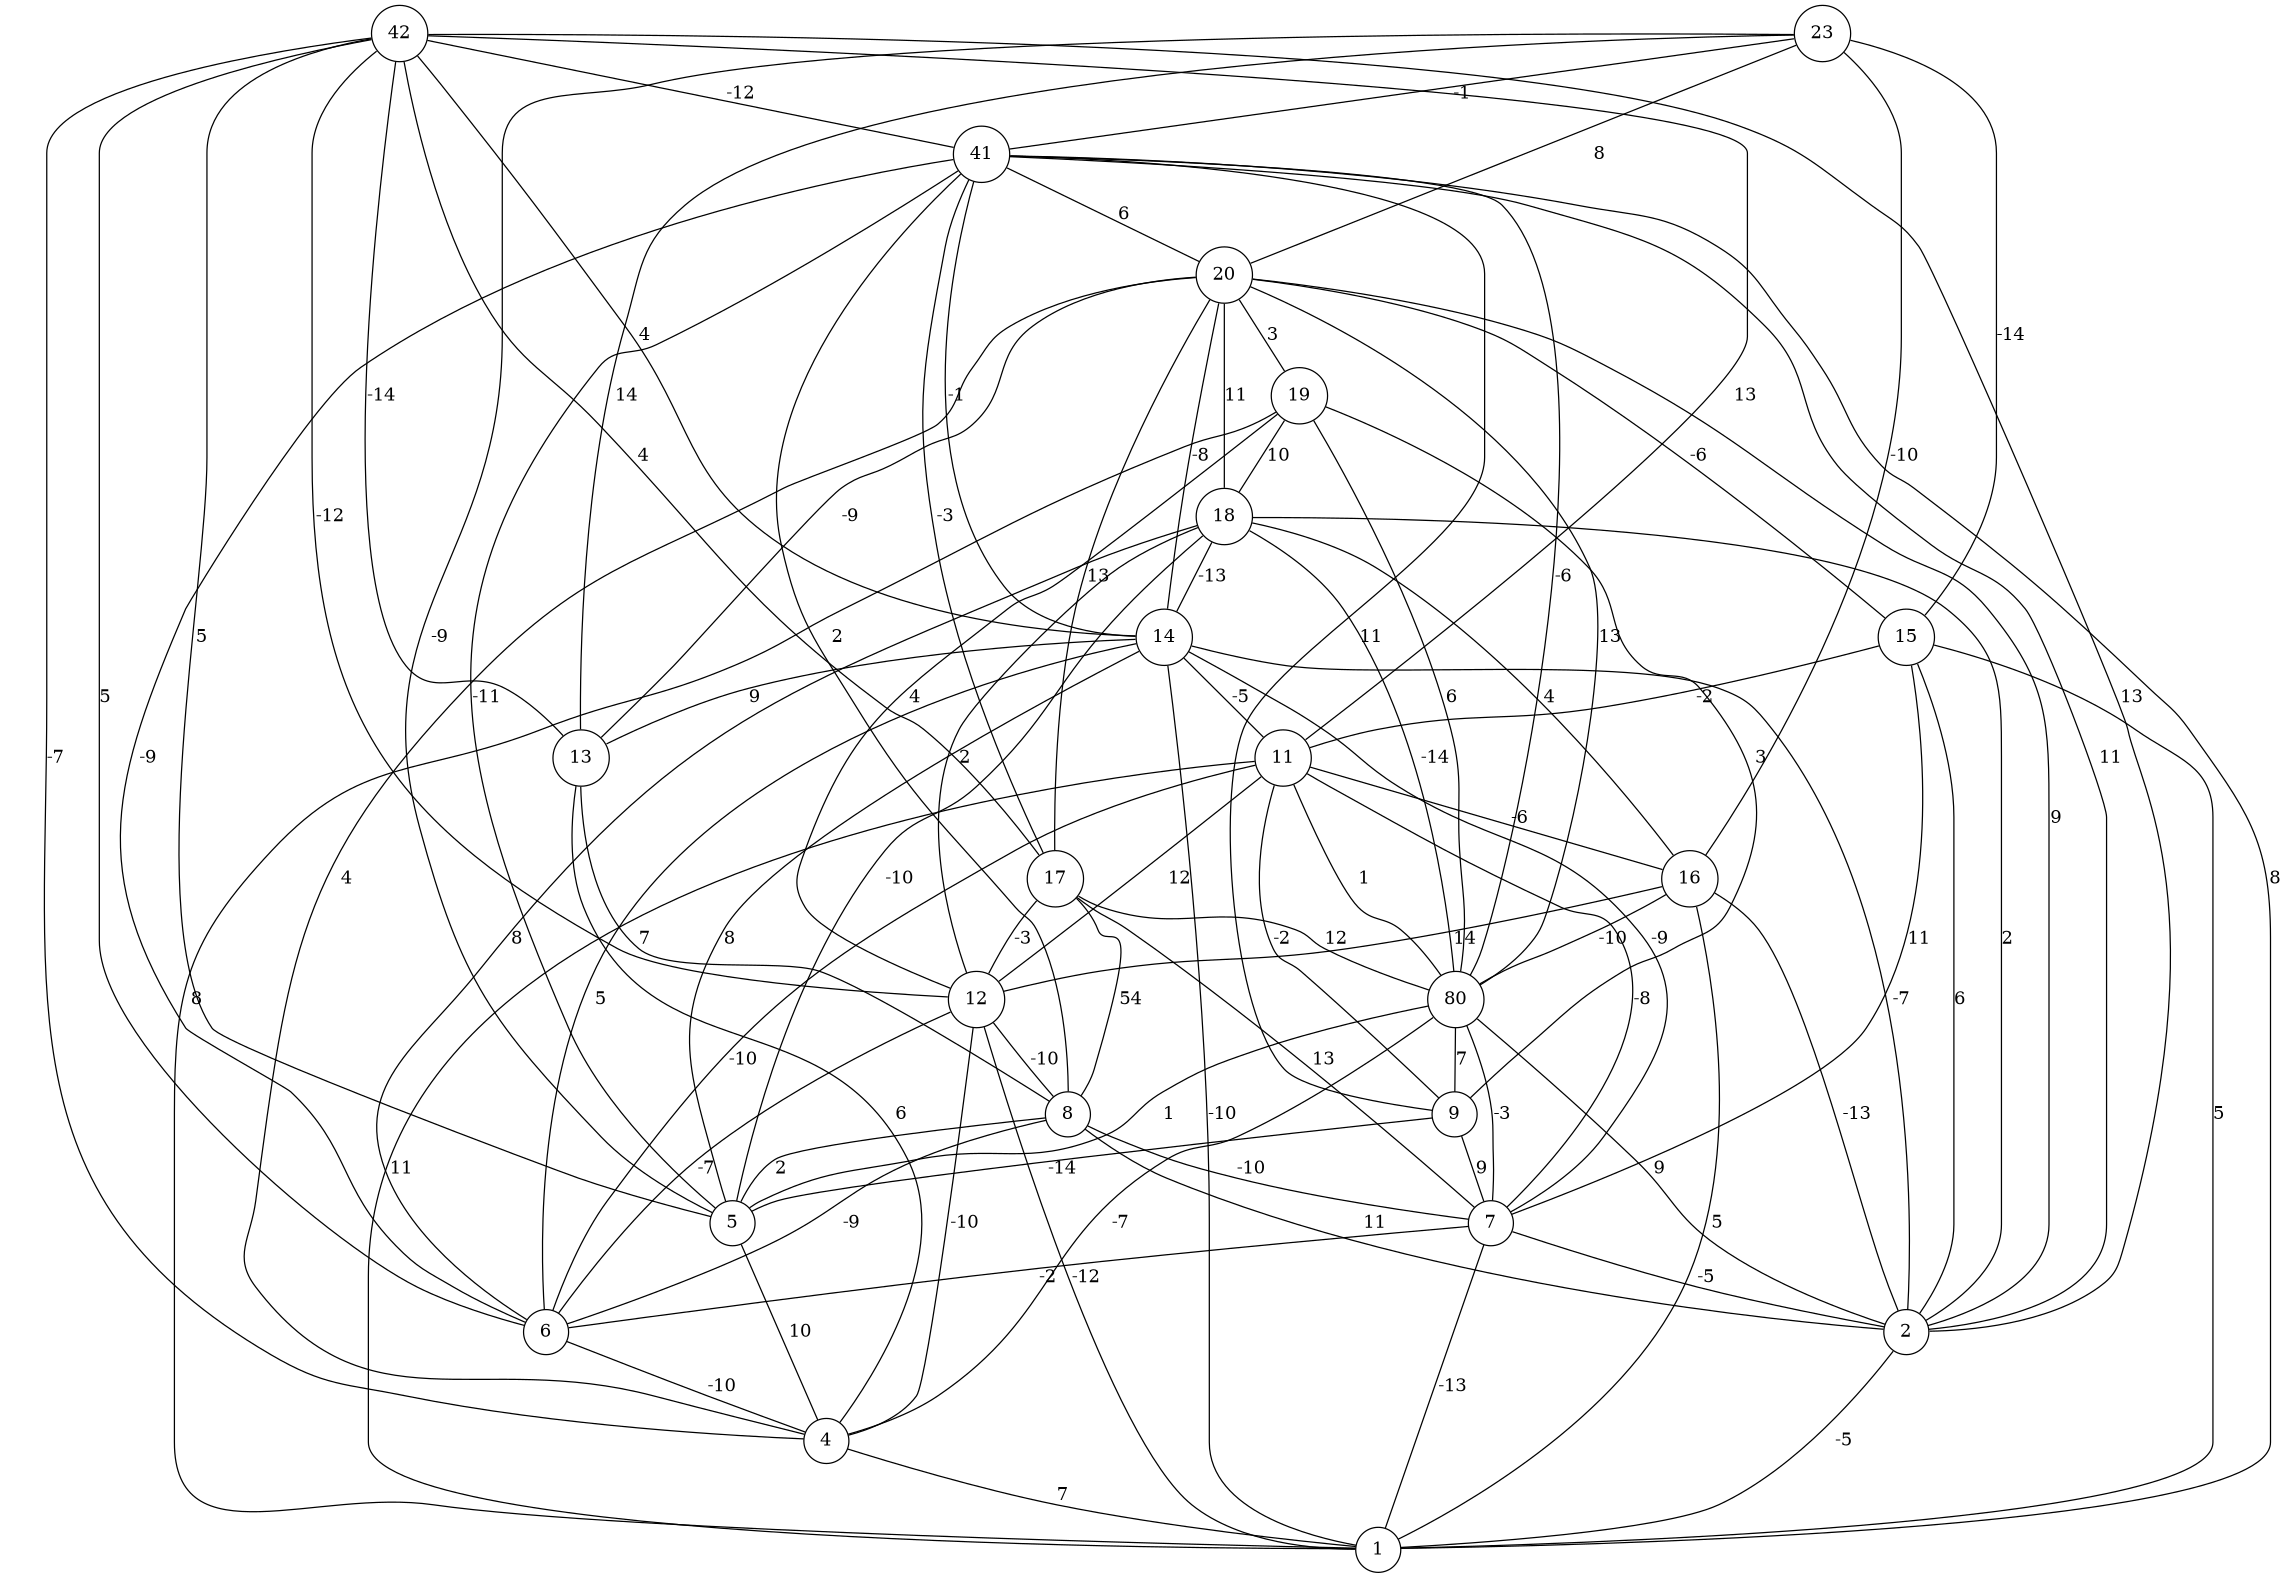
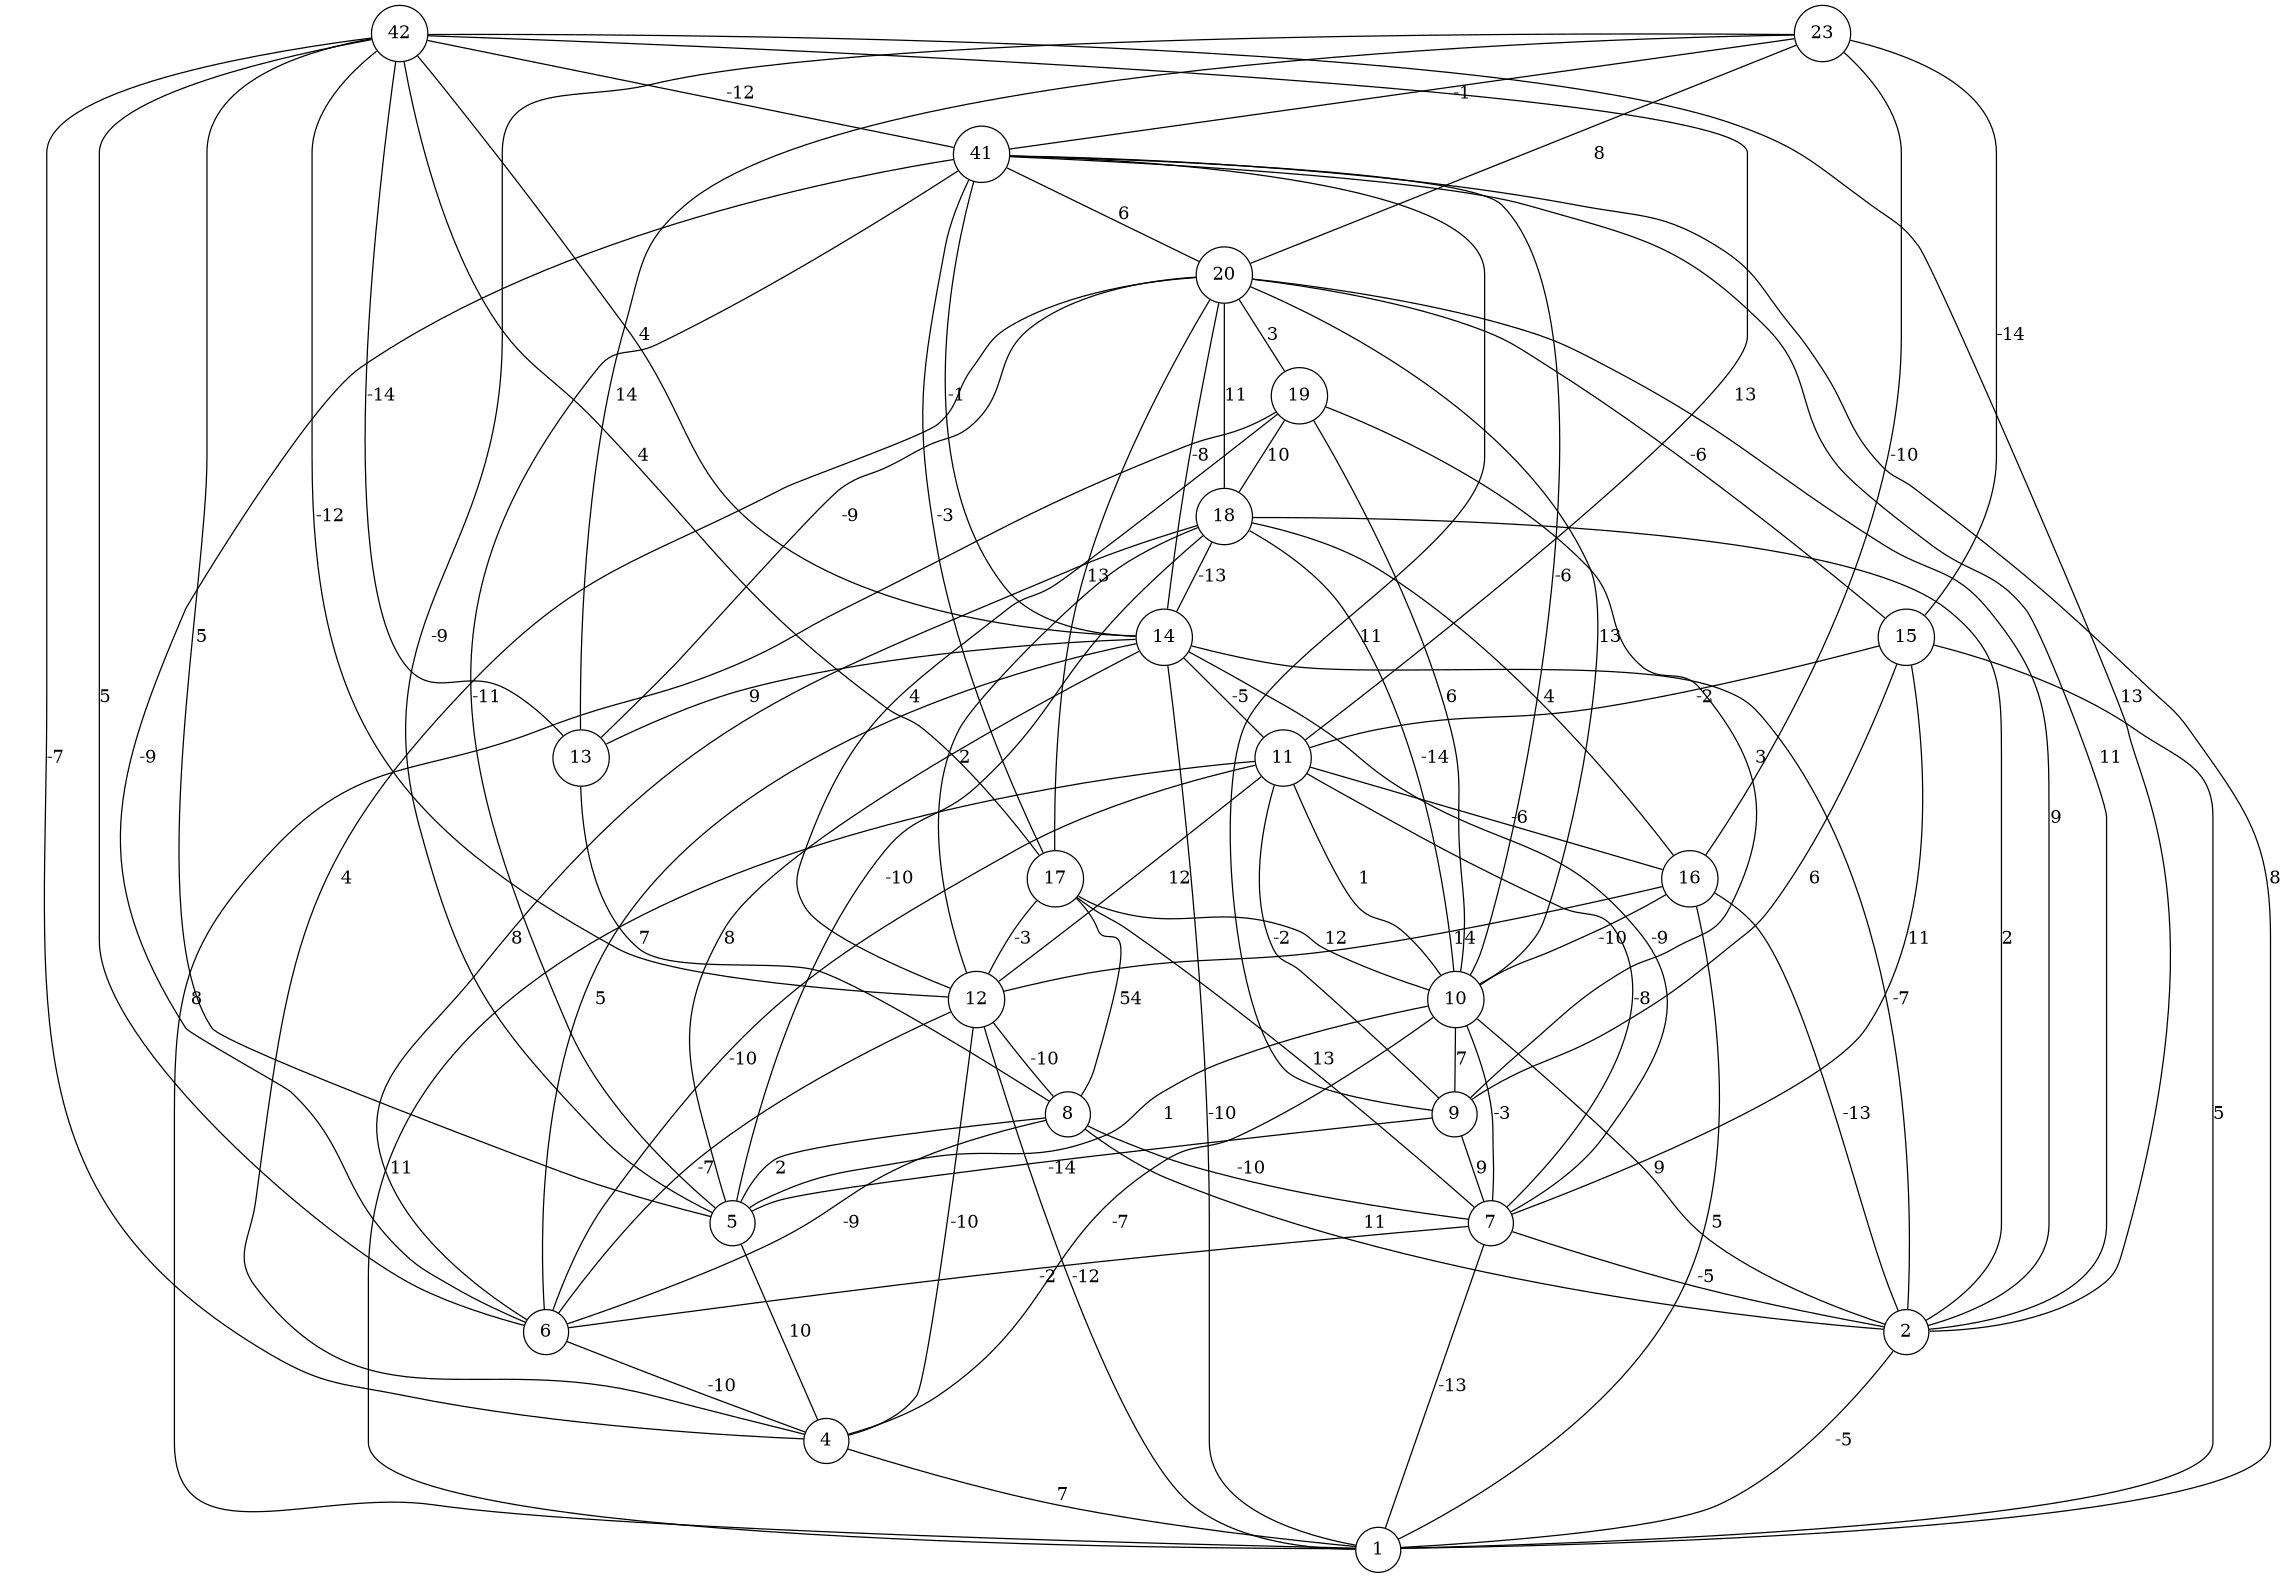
  graph {
    fontname="Helvetica,Arial,sans-serif"
    node [shape=circle]
    23
    5
    13
    15
    16
    20
    n7 [label=41]
    4
    8
    2
    11
    1
    7
    12
-   10 [label=80]
+   10
    14
    17
    18
    19
    6
    9
    n22 [label=42]
    23 -- 5 [label=-9]
    23 -- 13 [label=14]
    23 -- 15 [label=-14]
    23 -- 16 [label=-10]
    23 -- 20 [label=8]
    23 -- n7 [label=-1]
    5 -- 4 [label=10]
-   13 -- 4 [label=6]
    13 -- 8 [label=7]
-   15 -- 2 [label=6]
+   15 -- 9 [label=6]
    15 -- 11 [label=-2]
    15 -- 1 [label=5]
    15 -- 7 [label=11]
    16 -- 2 [label=-13]
    16 -- 1 [label=5]
    16 -- 12 [label=14]
    16 -- 10 [label=-10]
    20 -- 13 [label=-9]
    20 -- 15 [label=-6]
    20 -- 4 [label=4]
    20 -- 2 [label=9]
    20 -- 10 [label=13]
    20 -- 14 [label=-8]
    20 -- 17 [label=13]
    20 -- 18 [label=11]
    20 -- 19 [label=3]
    n7 -- 5 [label=-11]
    n7 -- 20 [label=6]
-   n7 -- 8 [label=2]
    n7 -- 2 [label=11]
    n7 -- 1 [label=8]
    n7 -- 10 [label=-6]
    n7 -- 14 [label=-1]
    n7 -- 17 [label=-3]
    n7 -- 6 [label=-9]
    n7 -- 9 [label=11]
    4 -- 1 [label=7]
    8 -- 5 [label=2]
    8 -- 2 [label=11]
    8 -- 7 [label=-10]
    8 -- 6 [label=-9]
    2 -- 1 [label=-5]
    11 -- 16 [label=-6]
    11 -- 1 [label=11]
    11 -- 7 [label=-8]
    11 -- 10 [label=1]
    11 -- 6 [label=-10]
    11 -- 9 [label=-2]
    7 -- 2 [label=-5]
    7 -- 1 [label=-13]
    7 -- 6 [label=-2]
    12 -- 4 [label=-10]
    12 -- 8 [label=-10]
    12 -- 11 [label=12]
    12 -- 1 [label=-12]
    12 -- 6 [label=-7]
    10 -- 5 [label=1]
    10 -- 4 [label=-7]
    10 -- 2 [label=9]
    10 -- 7 [label=-3]
    10 -- 9 [label=7]
    14 -- 5 [label=8]
    14 -- 13 [label=9]
    14 -- 2 [label=-7]
    14 -- 11 [label=-5]
    14 -- 1 [label=-10]
    14 -- 7 [label=-9]
    14 -- 6 [label=5]
    17 -- 8 [label=54]
    17 -- 7 [label=13]
    17 -- 12 [label=-3]
    17 -- 10 [label=12]
    18 -- 5 [label=-10]
    18 -- 16 [label=4]
    18 -- 2 [label=2]
    18 -- 12 [label=2]
    18 -- 10 [label=-14]
    18 -- 14 [label=-13]
    18 -- 6 [label=8]
    19 -- 1 [label=8]
    19 -- 12 [label=4]
    19 -- 10 [label=6]
    19 -- 18 [label=10]
    19 -- 9 [label=3]
    6 -- 4 [label=-10]
    9 -- 5 [label=-14]
    9 -- 7 [label=9]
    n22 -- 5 [label=5]
    n22 -- 13 [label=-14]
    n22 -- n7 [label=-12]
    n22 -- 4 [label=-7]
    n22 -- 2 [label=13]
    n22 -- 11 [label=13]
    n22 -- 12 [label=-12]
    n22 -- 14 [label=4]
    n22 -- 17 [label=4]
    n22 -- 6 [label=5]
  }
